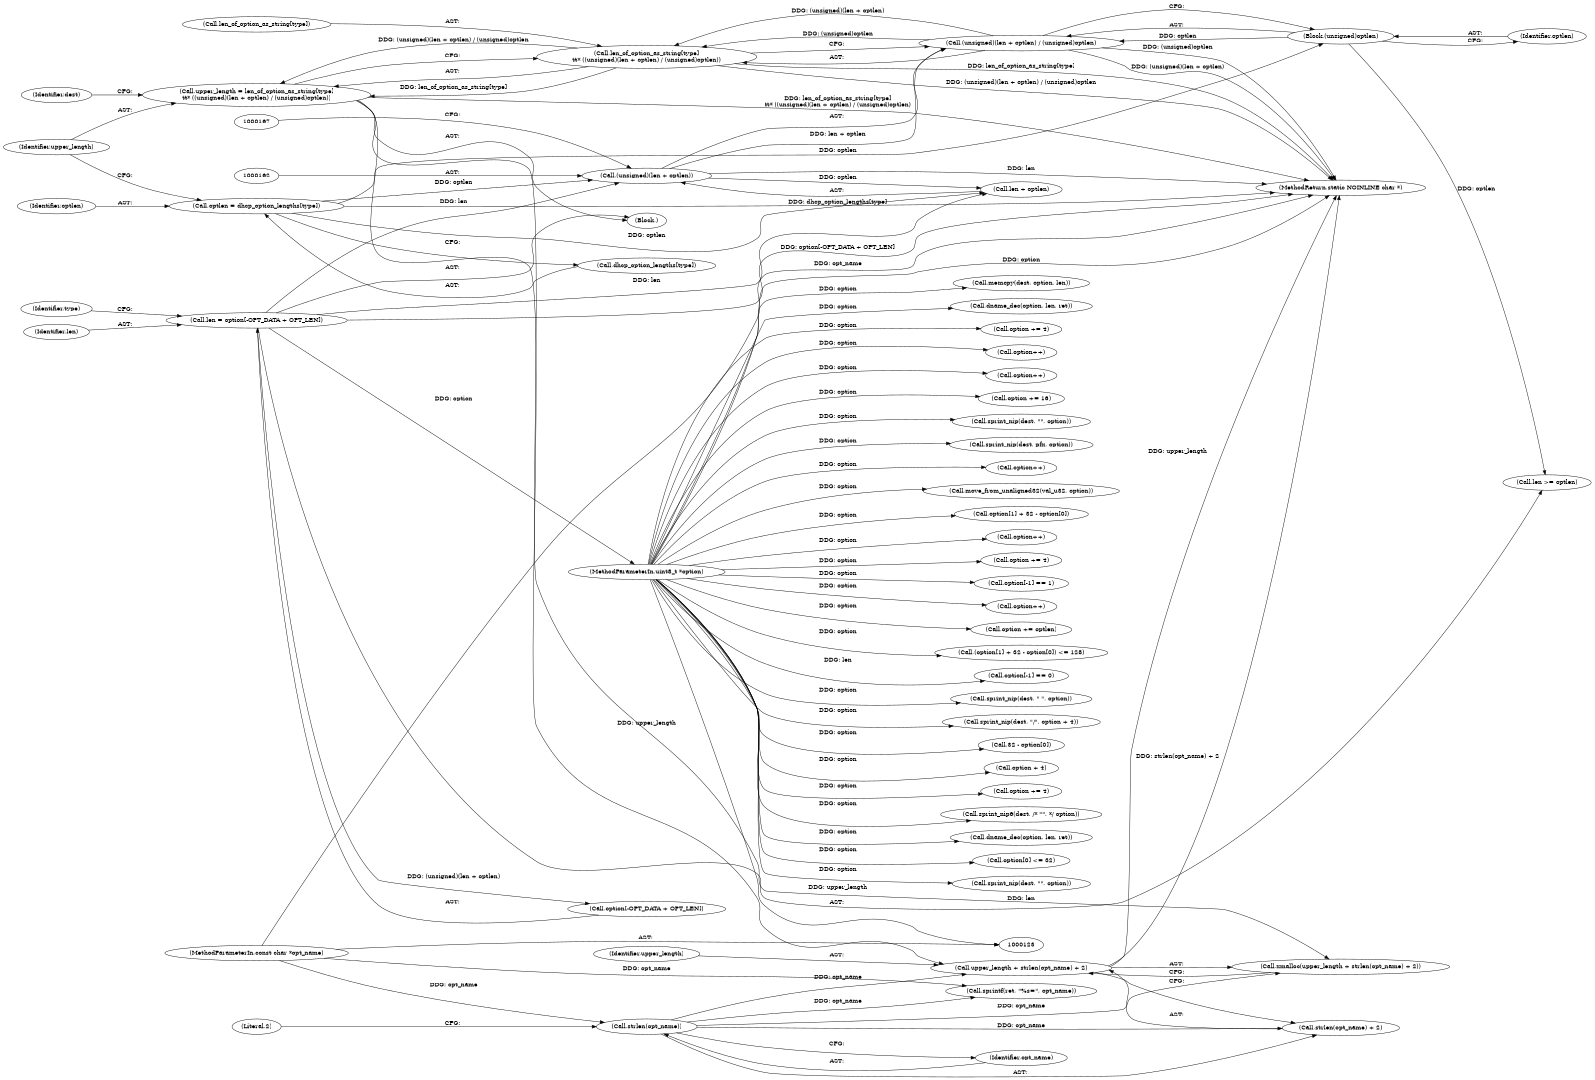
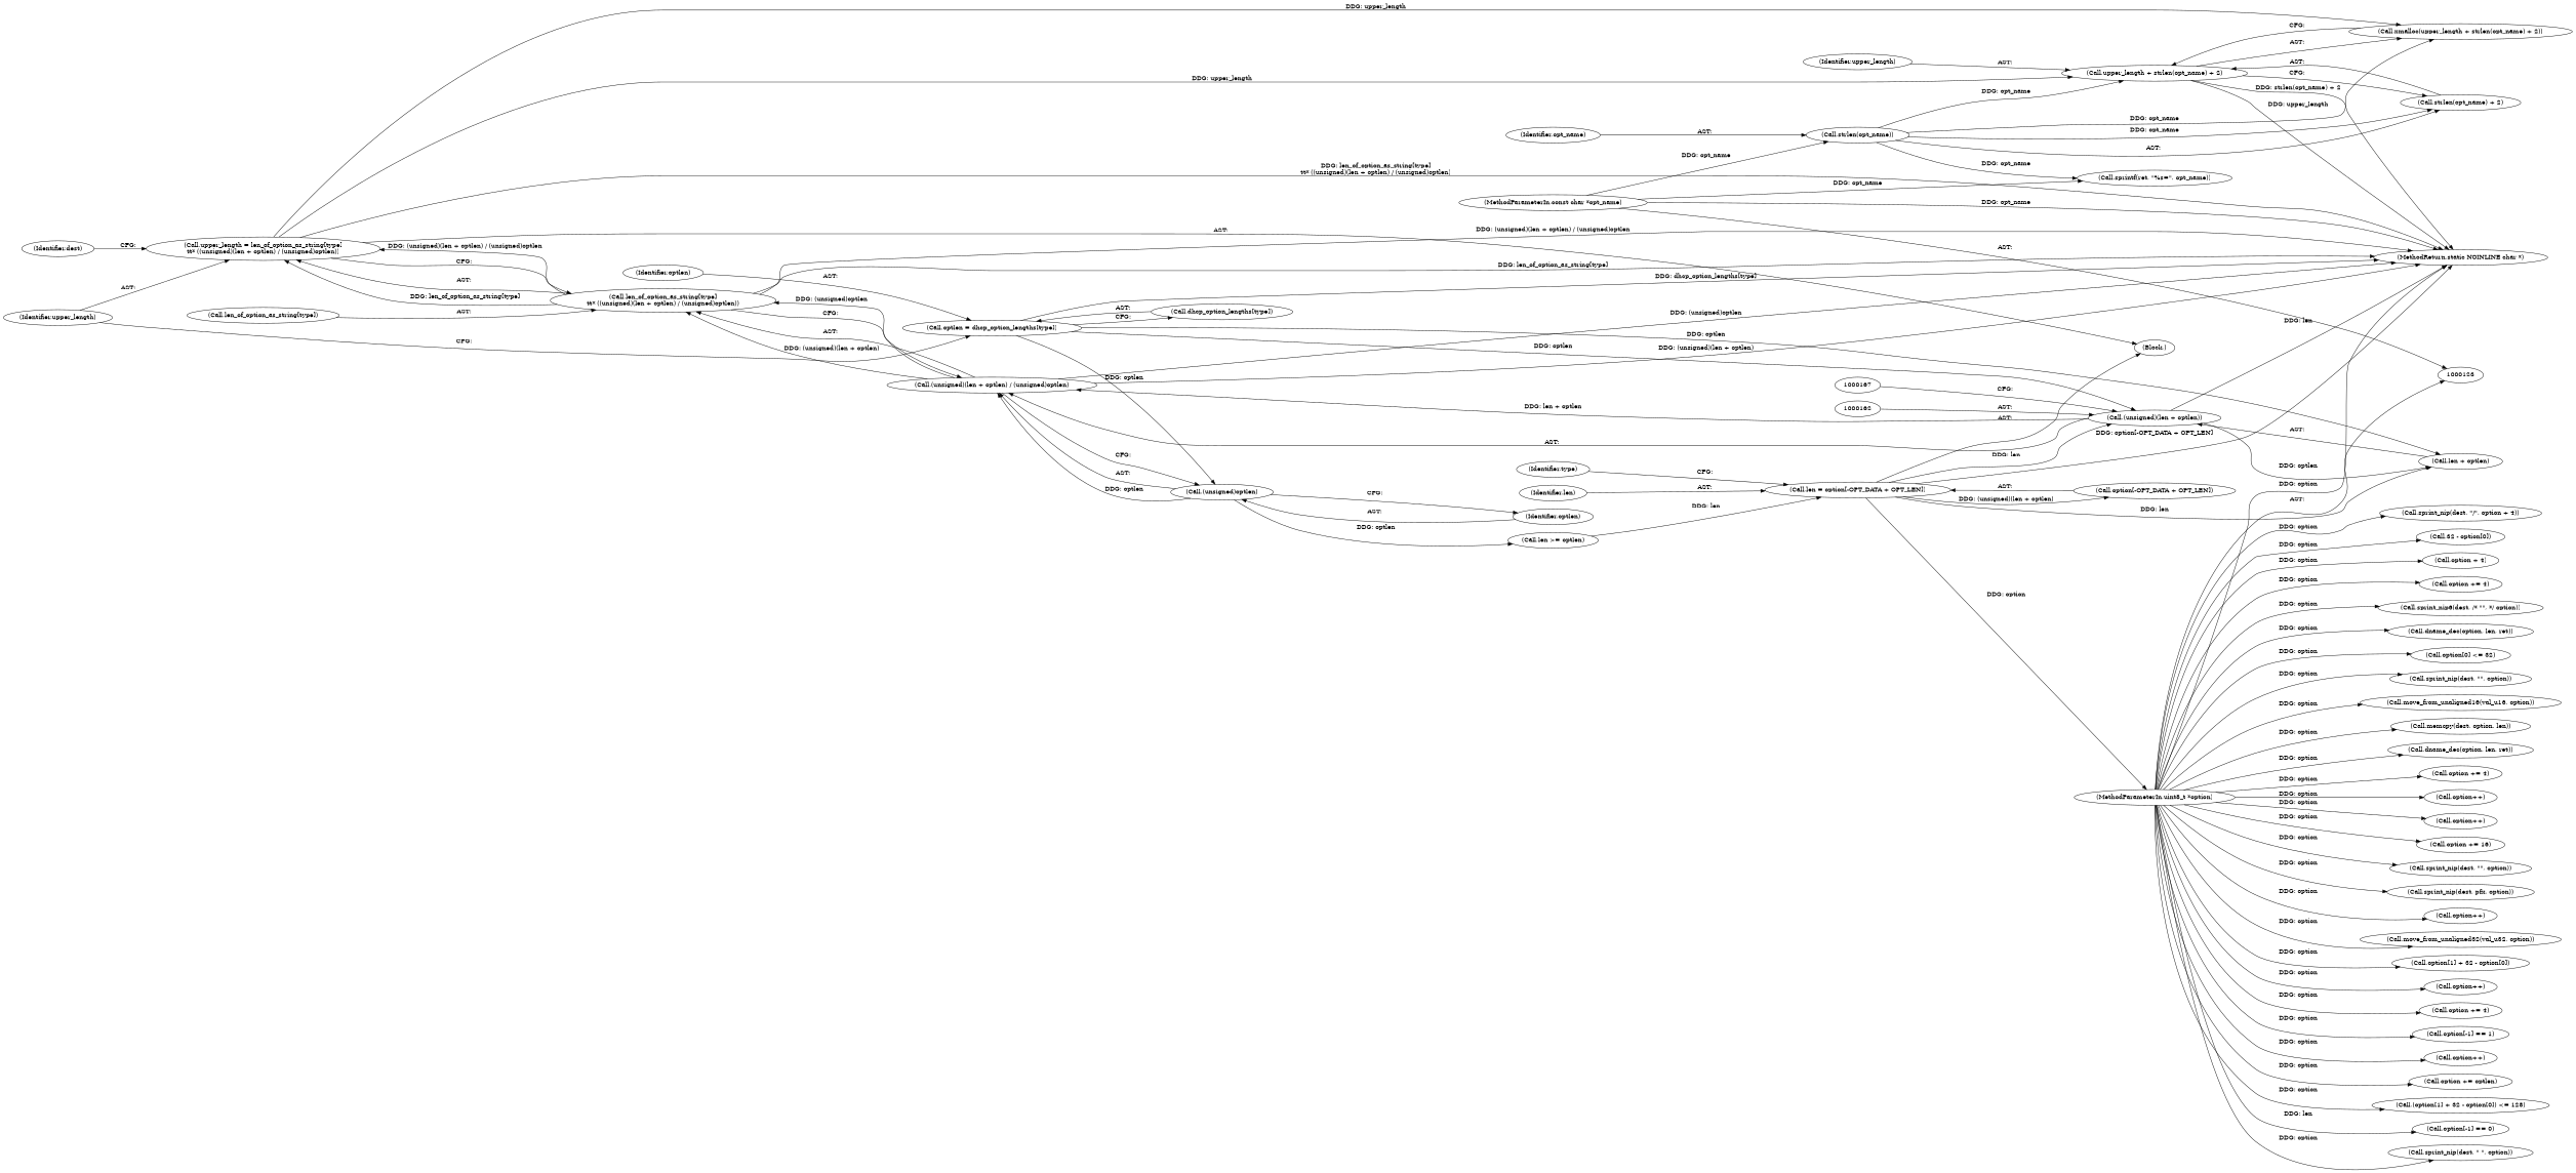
  digraph {
    fontname="DejaVu Serif"
    rankdir=LR
    node [fontname="DejaVu Serif"]
    edge [fontname="DejaVu Serif"]
    n1 [label="(Call,upper_length + strlen(opt_name) + 2)"]
    n2 [label="(Call,strlen(opt_name) + 2)"]
    n3 [label="(MethodReturn,static NOINLINE char *)"]
    n4 [label="(Call,xmalloc(upper_length + strlen(opt_name) + 2))"]
    n5 [label="(Call,upper_length = len_of_option_as_string[type]\n\t\t* ((unsigned)(len + optlen) / (unsigned)optlen))"]
    n6 [label="(Call,len_of_option_as_string[type]\n\t\t* ((unsigned)(len + optlen) / (unsigned)optlen))"]
    n7 [label="(Block,)"]
    n8 [label="(Call,(unsigned)(len + optlen) / (unsigned)optlen)"]
-   n9 [label="(Block,(unsigned)optlen)"]
+   n9 [label="(Call,(unsigned)optlen)"]
    n10 [label="(Call,len >= optlen)"]
    n11 [label="(Identifier,optlen)"]
    n12 [label="(Call,(unsigned)(len + optlen))"]
    n13 [label="(Call,len + optlen)"]
    n14 [label="(Call,len = option[-OPT_DATA + OPT_LEN])"]
    n15 [label="(Call,option[-OPT_DATA + OPT_LEN])"]
    n16 [label="(MethodParameterIn,uint8_t *option)"]
    n17 [label="(Call,memcpy(dest, option, len))"]
    n18 [label="(Call,dname_dec(option, len, ret))"]
    n19 [label="(Call,option += 4)"]
    n20 [label="(Call,option++)"]
    n21 [label="(Call,option++)"]
    n22 [label="(Call,option += 16)"]
    n23 [label="(Call,sprint_nip(dest, \"\", option))"]
    n24 [label="(Call,sprint_nip(dest, pfx, option))"]
    n25 [label="(Call,option++)"]
    n26 [label="(Call,move_from_unaligned32(val_u32, option))"]
    n27 [label="(Call,option[1] + 32 - option[0])"]
    n28 [label="(Call,option++)"]
    n29 [label="(Call,option += 4)"]
    n30 [label="(Call,option[-1] == 1)"]
    n31 [label="(Call,option++)"]
    n32 [label="(Call,option += optlen)"]
    n33 [label="(Call,(option[1] + 32 - option[0]) <= 128)"]
    n34 [label="(Call,option[-1] == 0)"]
    n35 [label="(Call,sprint_nip(dest, \" \", option))"]
    n36 [label="(Call,sprint_nip(dest, \"/\", option + 4))"]
    n37 [label="(Call,32 - option[0])"]
    n38 [label="(Call,option + 4)"]
    n39 [label="(Call,option += 4)"]
    n40 [label="(Call,sprint_nip6(dest, /* \"\", */ option))"]
    n41 [label="(Call,dname_dec(option, len, ret))"]
    n42 [label="(Call,option[0] <= 32)"]
    n43 [label="(Call,sprint_nip(dest, \"\", option))"]
+   n44 [label="(Call,move_from_unaligned16(val_u16, option))"]
    1000123
    n46 [label="(Call,optlen = dhcp_option_lengths[type])"]
    n47 [label="(Call,dhcp_option_lengths[type])"]
    n48 [label="(Call,strlen(opt_name))"]
    n49 [label="(Identifier,opt_name)"]
    n50 [label="(Call,sprintf(ret, \"%s=\", opt_name))"]
    n51 [label="(MethodParameterIn,const char *opt_name)"]
    n52 [label="(Identifier,optlen)"]
    n53 [label="(Identifier,len)"]
    n54 [label="(Identifier,type)"]
-   n55 [label="(Literal,2)"]
    n56 [label="(Identifier,dest)"]
    n57 [label="(Identifier,upper_length)"]
    n58 [label="(Call,len_of_option_as_string[type])"]
    n59 [label="(Identifier,upper_length)"]
    1000162
    1000167
    n1 -> n2 [label="CFG: "]
    n1 -> n3 [label="DDG: strlen(opt_name) + 2"]
    n1 -> n3 [label="DDG: upper_length"]
    n1 -> n4 [label="AST: "]
    n2 -> n1 [label="AST: "]
    n4 -> n1 [label="CFG: "]
    n5 -> n1 [label="DDG: upper_length"]
    n5 -> n3 [label="DDG: len_of_option_as_string[type]\n\t\t* ((unsigned)(len + optlen) / (unsigned)optlen)"]
    n5 -> n4 [label="DDG: upper_length"]
    n5 -> n6 [label="CFG: "]
    n5 -> n7 [label="AST: "]
    n6 -> n3 [label="DDG: len_of_option_as_string[type]"]
    n6 -> n3 [label="DDG: (unsigned)(len + optlen) / (unsigned)optlen"]
    n6 -> n5 [label="AST: "]
    n6 -> n5 [label="DDG: len_of_option_as_string[type]"]
    n6 -> n5 [label="DDG: (unsigned)(len + optlen) / (unsigned)optlen"]
    n6 -> n8 [label="CFG: "]
    n8 -> n3 [label="DDG: (unsigned)optlen"]
    n8 -> n3 [label="DDG: (unsigned)(len + optlen)"]
    n8 -> n6 [label="AST: "]
    n8 -> n6 [label="DDG: (unsigned)(len + optlen)"]
    n8 -> n6 [label="DDG: (unsigned)optlen"]
    n8 -> n9 [label="CFG: "]
    n9 -> n8 [label="AST: "]
    n9 -> n8 [label="DDG: optlen"]
    n9 -> n10 [label="DDG: optlen"]
    n9 -> n11 [label="CFG: "]
    n11 -> n9 [label="AST: "]
    n12 -> n3 [label="DDG: len"]
    n12 -> n8 [label="AST: "]
    n12 -> n8 [label="DDG: len + optlen"]
    n12 -> n13 [label="DDG: optlen"]
    n13 -> n12 [label="AST: "]
    n14 -> n3 [label="DDG: option[-OPT_DATA + OPT_LEN]"]
    n14 -> n7 [label="AST: "]
-   n14 -> n10 [label="DDG: len"]
+   n10 -> n14 [label="DDG: len"]
    n14 -> n12 [label="DDG: len"]
    n14 -> n13 [label="DDG: len"]
    n14 -> n15 [label="DDG: (unsigned)(len + optlen)"]
    n14 -> n16 [label="DDG: option"]
    n15 -> n14 [label="AST: "]
    n16 -> n3 [label="DDG: option"]
    n16 -> n17 [label="DDG: option"]
    n16 -> n18 [label="DDG: option"]
    n16 -> n19 [label="DDG: option"]
    n16 -> n20 [label="DDG: option"]
    n16 -> n21 [label="DDG: option"]
    n16 -> n22 [label="DDG: option"]
    n16 -> n23 [label="DDG: option"]
    n16 -> n24 [label="DDG: option"]
    n16 -> n25 [label="DDG: option"]
    n16 -> n26 [label="DDG: option"]
    n16 -> n27 [label="DDG: option"]
    n16 -> n28 [label="DDG: option"]
    n16 -> n29 [label="DDG: option"]
    n16 -> n30 [label="DDG: option"]
    n16 -> n31 [label="DDG: option"]
    n16 -> n32 [label="DDG: option"]
    n16 -> n33 [label="DDG: option"]
    n16 -> n34 [label="DDG: len"]
    n16 -> n35 [label="DDG: option"]
    n16 -> n36 [label="DDG: option"]
    n16 -> n37 [label="DDG: option"]
    n16 -> n38 [label="DDG: option"]
    n16 -> n39 [label="DDG: option"]
    n16 -> n40 [label="DDG: option"]
    n16 -> n41 [label="DDG: option"]
    n16 -> n42 [label="DDG: option"]
    n16 -> n43 [label="DDG: option"]
+   n16 -> n44 [label="DDG: option"]
    n16 -> 1000123 [label="AST: "]
    n46 -> n3 [label="DDG: dhcp_option_lengths[type]"]
    n46 -> n9 [label="DDG: optlen"]
    n46 -> n12 [label="DDG: optlen"]
    n46 -> n13 [label="DDG: optlen"]
    n46 -> n47 [label="CFG: "]
    n47 -> n46 [label="AST: "]
    n48 -> n1 [label="DDG: opt_name"]
    n48 -> n2 [label="AST: "]
    n48 -> n2 [label="DDG: opt_name"]
    n48 -> n4 [label="DDG: opt_name"]
-   n48 -> n49 [label="CFG: "]
    n48 -> n50 [label="DDG: opt_name"]
    n49 -> n48 [label="AST: "]
    n51 -> n3 [label="DDG: opt_name"]
    n51 -> 1000123 [label="AST: "]
    n51 -> n48 [label="DDG: opt_name"]
    n51 -> n50 [label="DDG: opt_name"]
    n52 -> n46 [label="AST: "]
    n53 -> n14 [label="AST: "]
    n54 -> n14 [label="CFG: "]
-   n55 -> n48 [label="CFG: "]
    n56 -> n5 [label="CFG: "]
    n57 -> n5 [label="AST: "]
    n57 -> n46 [label="CFG: "]
    n58 -> n6 [label="AST: "]
    n59 -> n1 [label="AST: "]
    1000162 -> n12 [label="AST: "]
    1000167 -> n12 [label="CFG: "]
  }
